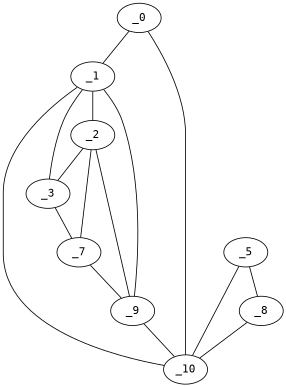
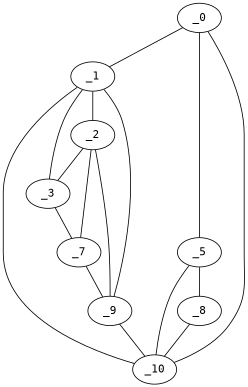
  graph {
    fontname="DejaVu Sans Mono"
    node [fontname="DejaVu Sans Mono" x=81]
    edge [fontname="DejaVu Sans Mono" valence=1]
    _0 [x=49 y=124]
    _1 [x=50 y=30]
    _5 [x=77 y=108]
    _10 [y=82]
    _2 [x=53 y=23]
    _3 [x=57 y=5]
    _9 [y=19]
    _8 [x=80 y=107]
    _7 [x=80 y=11]
    _0 -- _1
+   _0 -- _5 [valence=2]
    _0 -- _10
    _1 -- _10 [valence=2]
    _1 -- _2 [valence=2]
    _1 -- _3
    _1 -- _9 [valence=2]
    _5 -- _10
    _5 -- _8 [valence=2]
    _2 -- _3
    _2 -- _9
    _2 -- _7 [valence=2]
    _3 -- _7 [valence=2]
    _9 -- _10
    _8 -- _10
    _7 -- _9
  }
